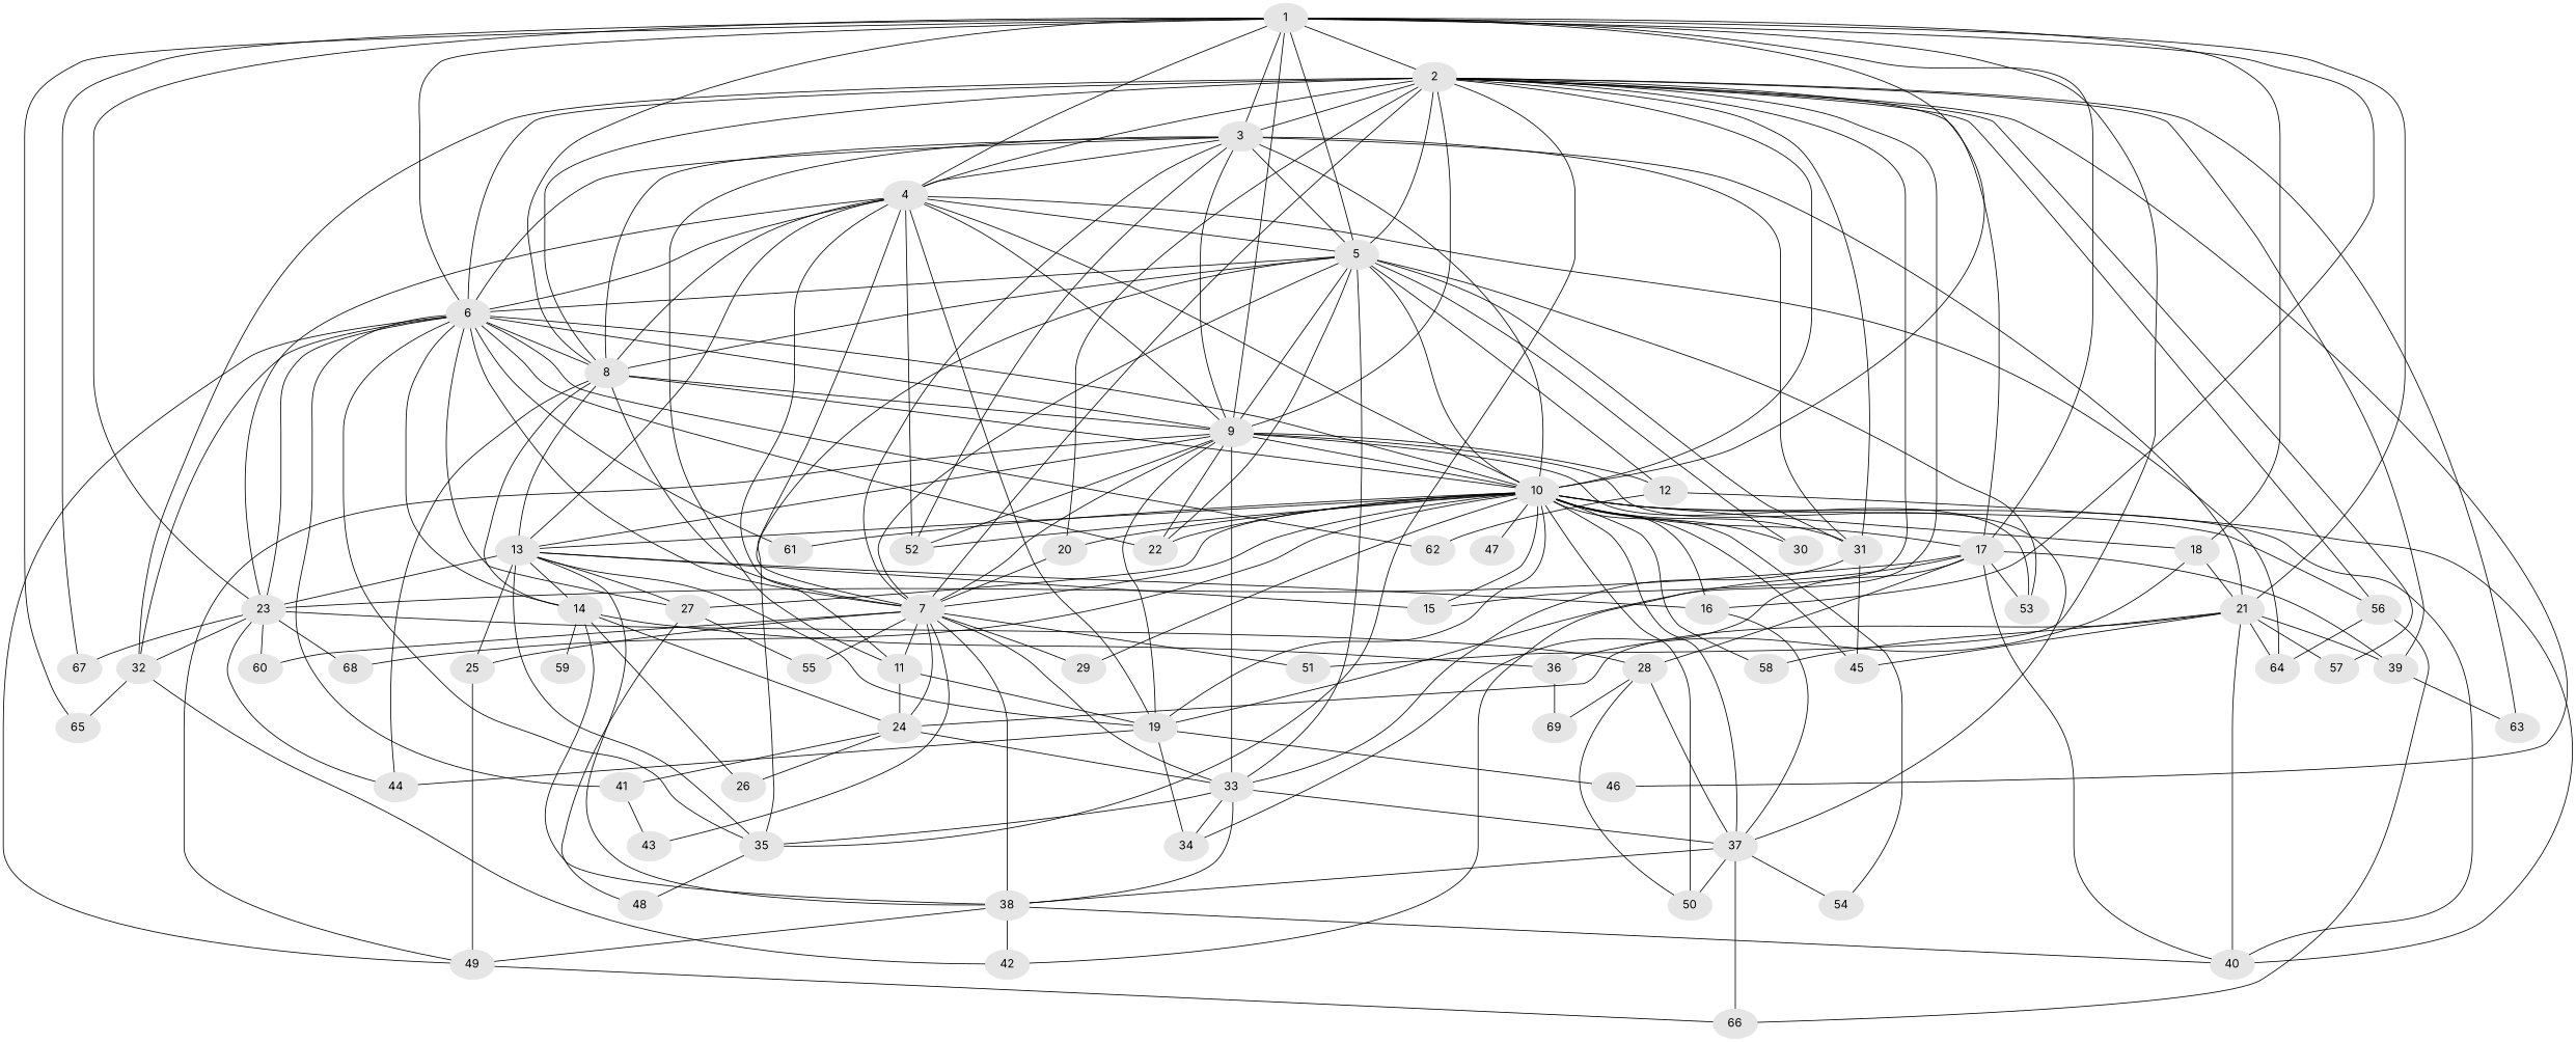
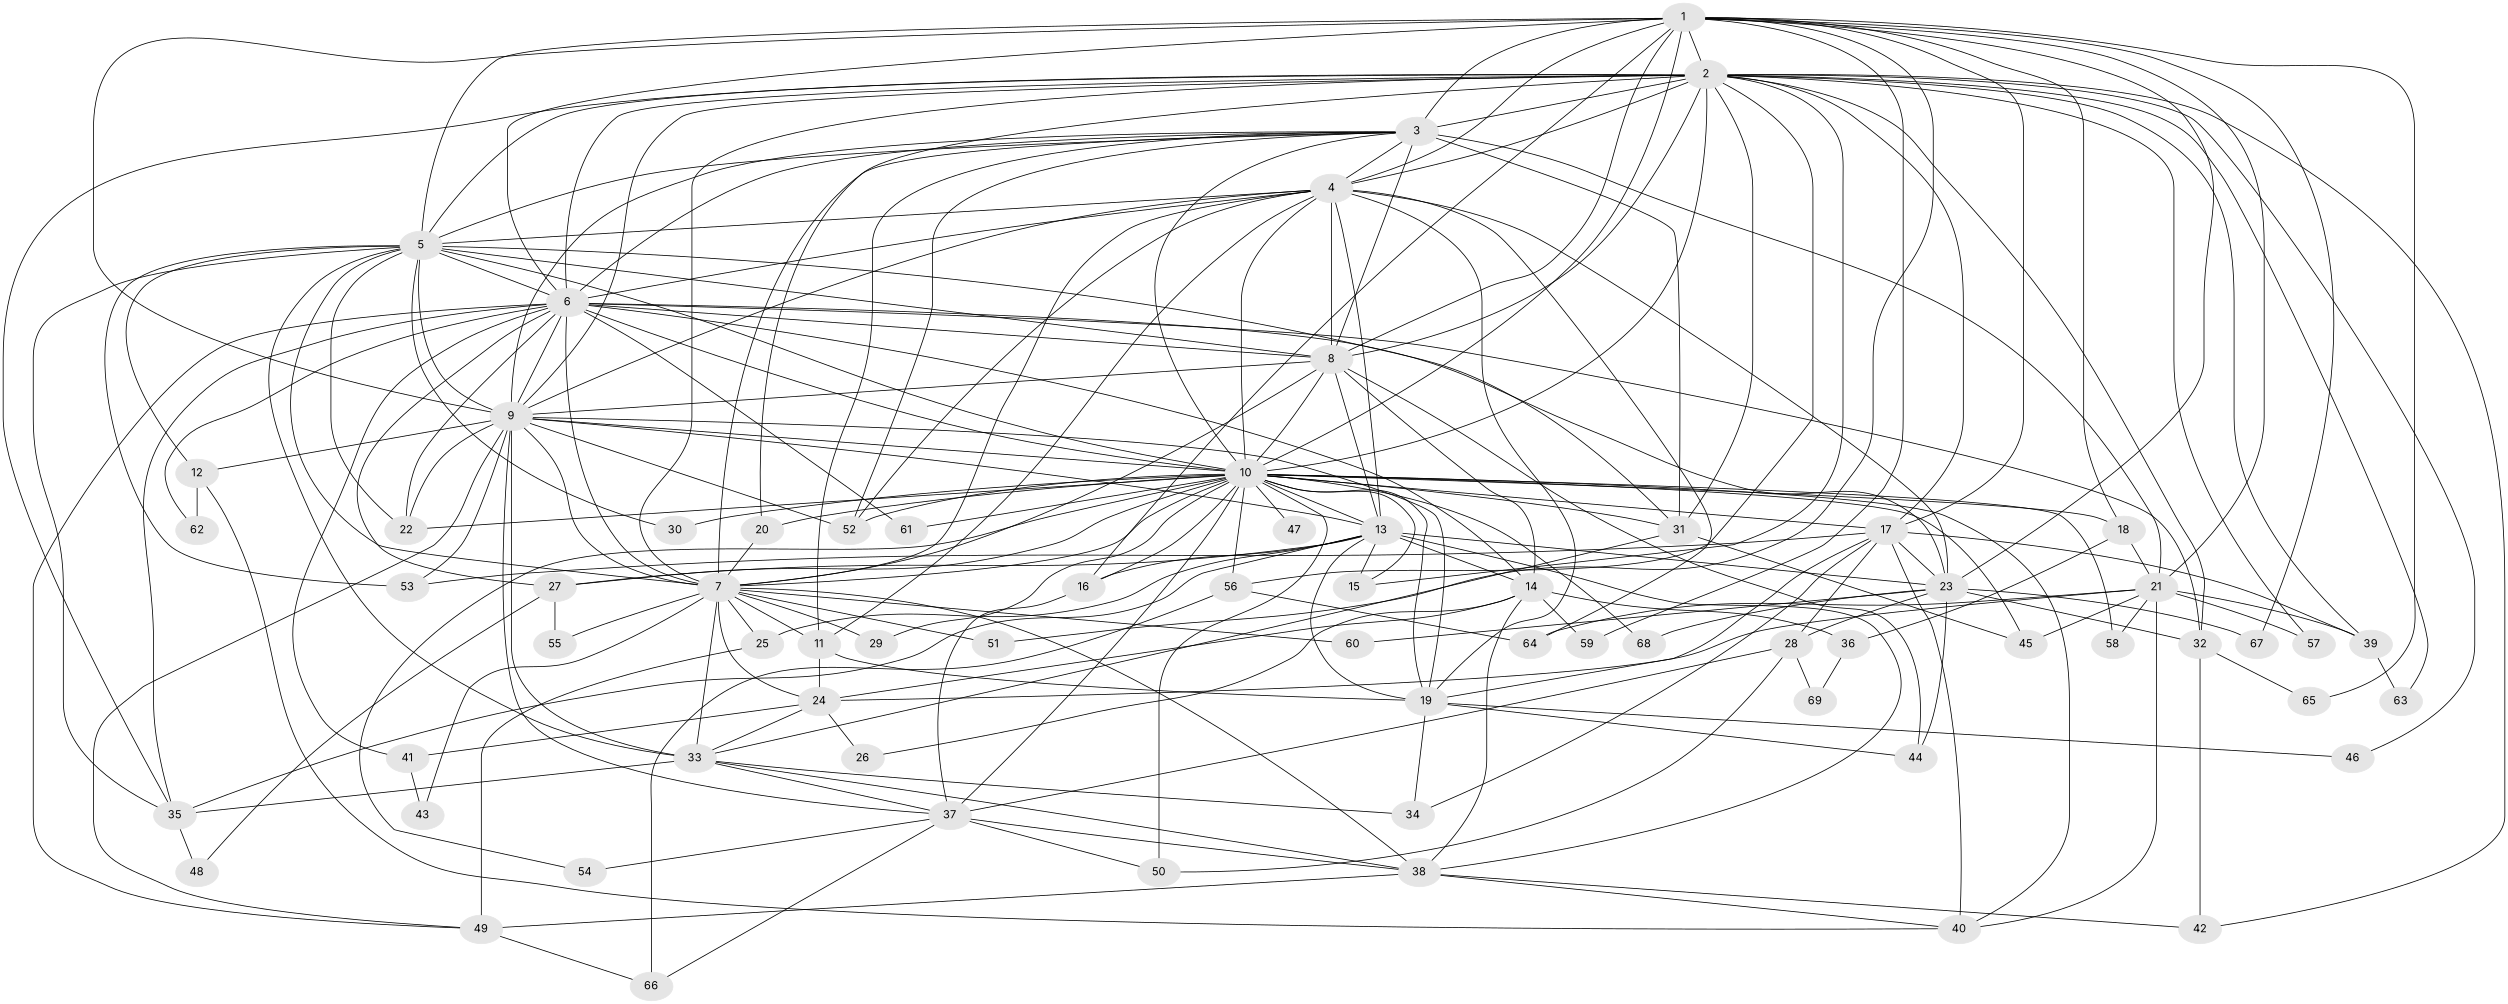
  graph {
    fontname=Inter
    node [color=gray90 fontname=Inter style=filled]
    edge [fontname=Inter weight=1.0]
    1
    2
    3
    4
    5
    6
    8
    9
    10
    16
    17
    18
    21
    23
    51
    59
    65
    67
    7
    15
    20
    31
    32
    35
    39
    42
    46
    56
    57
    63
    11
    52
    13
    19
    64
    12
    22
    30
    33
    53
    14
    27
    41
    49
    61
    62
    24
    25
    29
    38
    43
    55
    60
    44
    37
    40
    45
    47
    50
    54
    58
    68
    28
    34
    36
    48
    66
    26
    69
    1 -- 2
    1 -- 3 [weight=2.0]
    1 -- 4
    1 -- 5
    1 -- 6
    1 -- 8
    1 -- 9
    1 -- 10
    1 -- 16
    1 -- 17
    1 -- 18
    1 -- 21
    1 -- 23
    1 -- 51
+   1 -- 59
    1 -- 65
    1 -- 67
    2 -- 3
    2 -- 4 [weight=2.0]
    2 -- 5
    2 -- 6
    2 -- 8 [weight=2.0]
    2 -- 9
    2 -- 10
    2 -- 17
    2 -- 7 [weight=2.0]
    2 -- 15
    2 -- 20
    2 -- 31
    2 -- 32
    2 -- 35
    2 -- 39
    2 -- 42
    2 -- 46
    2 -- 56
    2 -- 57
    2 -- 63
    3 -- 4
    3 -- 5
    3 -- 6
    3 -- 8
    3 -- 9
    3 -- 10
    3 -- 21 [weight=2.0]
    3 -- 7 [weight=2.0]
    3 -- 31 [weight=5.0]
    3 -- 11
    3 -- 52
    4 -- 5
    4 -- 6 [weight=2.0]
    4 -- 8
    4 -- 9
    4 -- 10 [weight=2.0]
    4 -- 23
    4 -- 7
    4 -- 11
    4 -- 52
    4 -- 13
    4 -- 19
    4 -- 64 [weight=2.0]
    5 -- 6 [weight=2.0]
    5 -- 8
    5 -- 9
    5 -- 10
    5 -- 7 [weight=2.0]
    5 -- 31
    5 -- 35
    5 -- 12 [weight=2.0]
    5 -- 22
    5 -- 30
    5 -- 33
    5 -- 53
    6 -- 8
    6 -- 9
    6 -- 10
    6 -- 23
    6 -- 7
    6 -- 32
    6 -- 35
    6 -- 22
    6 -- 14
    6 -- 27
    6 -- 41
    6 -- 49
    6 -- 61
    6 -- 62
    8 -- 9
    8 -- 10
    8 -- 13 [weight=9.0]
    8 -- 14
    8 -- 44
    9 -- 10
    9 -- 52
    9 -- 13
    9 -- 19
    9 -- 12
    9 -- 22
    9 -- 33 [weight=6.0]
    9 -- 53
    9 -- 49
    9 -- 37
    10 -- 16
    10 -- 17
    10 -- 18
    10 -- 15 [weight=2.0]
    10 -- 20
    10 -- 31
    10 -- 56
    10 -- 52
    10 -- 13
    10 -- 19
    10 -- 22
    10 -- 30
    10 -- 27
    10 -- 61
    10 -- 29
    10 -- 37
    10 -- 40
    10 -- 45
    10 -- 47
    10 -- 50
    10 -- 54
    10 -- 58
    10 -- 68
    16 -- 37
    17 -- 23
    17 -- 39 [weight=2.0]
    17 -- 19
    17 -- 53
    17 -- 40
    17 -- 28
    17 -- 34
    18 -- 21
    18 -- 36
    21 -- 39
    21 -- 57
    21 -- 64
    21 -- 24
    21 -- 40
    21 -- 45
    21 -- 58
    23 -- 67
    23 -- 32
    23 -- 60
    23 -- 44
    23 -- 68
    23 -- 28
    7 -- 8 [weight=2.0]
    7 -- 9 [weight=2.0]
    7 -- 10
    7 -- 51
    7 -- 11
    7 -- 33
    7 -- 24
    7 -- 25
    7 -- 29
    7 -- 38
    7 -- 43
    7 -- 55
    7 -- 60
    20 -- 7
    31 -- 33
    31 -- 45
    32 -- 65
    32 -- 42
    35 -- 48
    39 -- 63
    56 -- 64
    56 -- 66
    11 -- 19
    11 -- 24
    13 -- 16
    13 -- 23
    13 -- 15
    13 -- 35
    13 -- 19
    13 -- 14
    13 -- 27
    13 -- 25
    13 -- 38
    19 -- 46
    19 -- 44
    19 -- 34
    12 -- 62
    12 -- 40
    33 -- 35
    33 -- 38
    33 -- 37
    33 -- 34
    14 -- 59
    14 -- 24
    14 -- 38
    14 -- 36
    14 -- 26
    27 -- 55
    27 -- 48
    41 -- 43
    49 -- 66
    24 -- 33
    24 -- 41
    24 -- 26
    25 -- 49
    38 -- 42
    38 -- 49
    38 -- 40
    37 -- 38
    37 -- 50
    37 -- 54
    37 -- 66
    28 -- 37
    28 -- 50
    28 -- 69
    36 -- 69
  }
